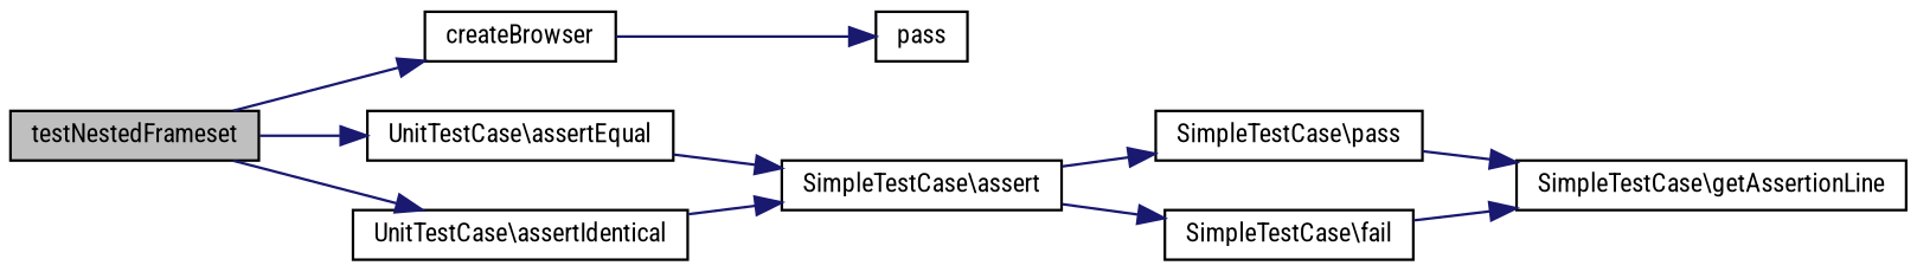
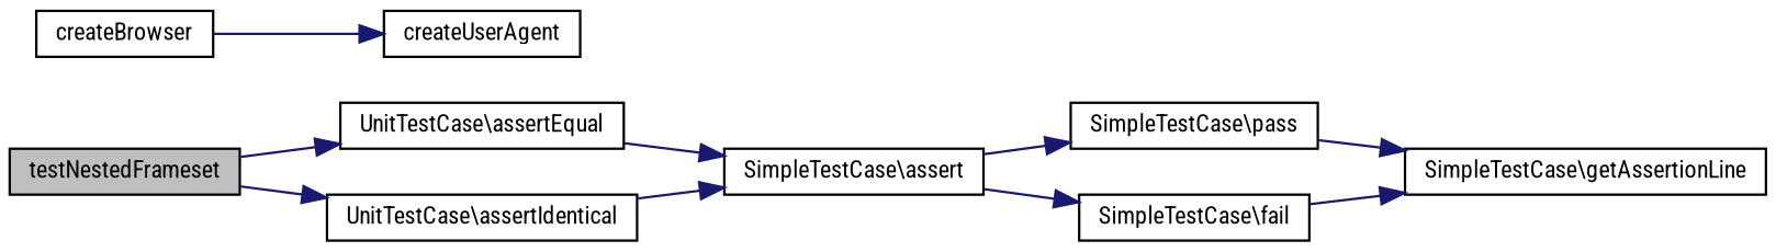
  digraph {
    fontname="Roboto Condensed"
    rankdir=LR
    node [color=black fillcolor=white fontname="Roboto Condensed" fontsize=10 shape=record style=filled]
    edge [color=midnightblue fontname="Roboto Condensed" fontsize=10 labelfontname=Helvetica labelfontsize=10 style=solid]
    n1 [fillcolor=grey75 fontcolor=black height=0.2 label=testNestedFrameset width=0.4]
    n2 [height=0.2 label=createBrowser width=0.4]
    n3 [height=0.2 label="UnitTestCase\\assertEqual" width=0.4]
    n4 [height=0.2 label="UnitTestCase\\assertIdentical" width=0.4]
-   n5 [height=0.2 label=pass width=0.4]
+   n5 [height=0.2 label=createUserAgent width=0.4]
    n6 [height=0.2 label="SimpleTestCase\\assert" width=0.4]
    n7 [height=0.2 label="SimpleTestCase\\pass" width=0.4]
    n8 [height=0.2 label="SimpleTestCase\\fail" width=0.4]
    n9 [height=0.2 label="SimpleTestCase\\getAssertionLine" width=0.4]
-   n1 -> n2
    n1 -> n3
    n1 -> n4
    n2 -> n5
    n3 -> n6
    n4 -> n6
    n6 -> n7
    n6 -> n8
    n7 -> n9
    n8 -> n9
  }
